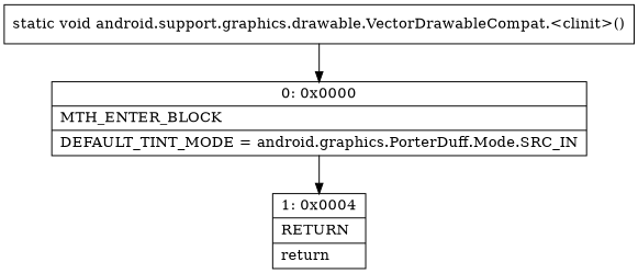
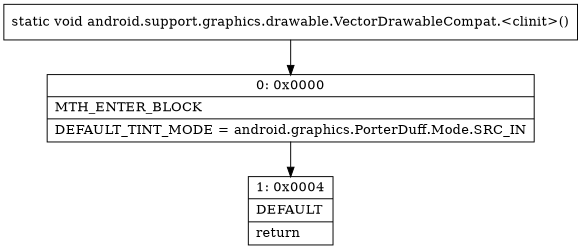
  digraph {
    node [shape=record]
    n1 [label="{0\:\ 0x0000|MTH_ENTER_BLOCK\l|DEFAULT_TINT_MODE = android.graphics.PorterDuff.Mode.SRC_IN\l}"]
-   n2 [label="{1\:\ 0x0004|RETURN\l|return\l}"]
+   n2 [label="{1\:\ 0x0004|DEFAULT\l|return\l}"]
    n3 [label="{static void android.support.graphics.drawable.VectorDrawableCompat.\<clinit\>() }"]
    n1 -> n2
    n3 -> n1
  }
